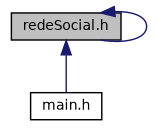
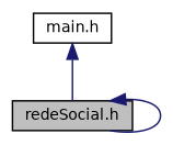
  digraph {
    node [color=black fontname=Helvetica fontsize=10 shape=record style=filled]
    edge [color=midnightblue dir=back fontname=Helvetica fontsize=10 labelfontname=Helvetica labelfontsize=10 style=solid]
    n1 [fillcolor=grey75 fontcolor=black height=0.2 label="redeSocial.h" width=0.4]
    n2 [fillcolor=white height=0.2 label="main.h" width=0.4]
    n1 -> n1
-   n1 -> n2
+   n2 -> n1
  }
